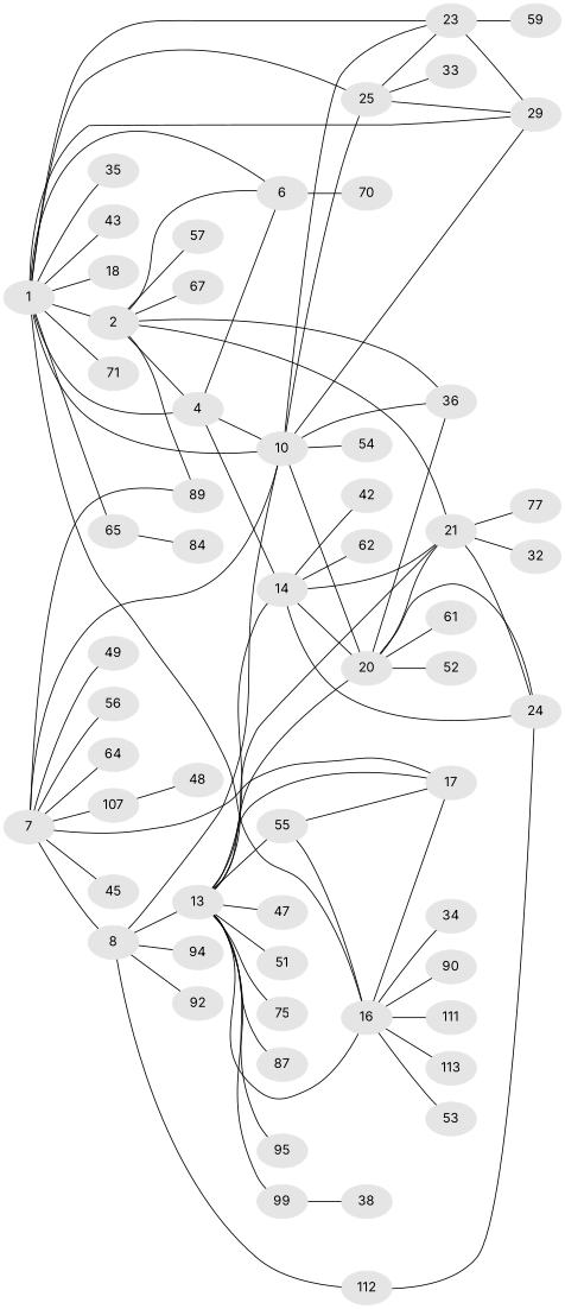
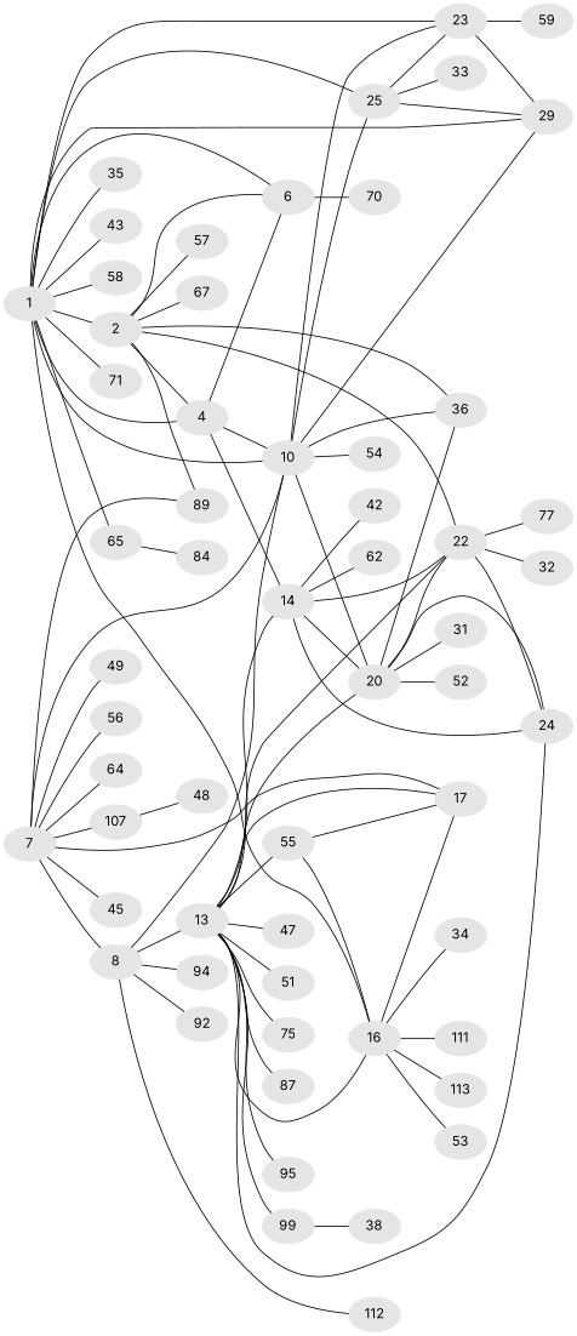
  graph {
    fontname=Inter
    rankdir=LR
    node [color=gray90 fontname=Inter style=filled]
    edge [fontname=Inter]
    1 [super="+26+40"]
    2 [super="+3+5"]
    4
    6
    10 [super="+30"]
    16
    25
    n8 [label=23 super="+66+28+82+98"]
    29 [super="+104"]
    35
    43
-   58 [label=18]
+   58
    65
    71
-   22 [label=21]
+   22
    36 [super="+81"]
    57
    67
    89
    n20 [label=14 super="+39+21+73"]
    70
    20 [super="+101+37"]
    54
    17 [super="+60"]
    53 [super="+78"]
    34
-   90
    111
    113
    33
    59 [super="+119+86"]
    84
    13 [super="+23+14+63+106+79+118+18"]
    n34 [label=55 super="+76+41"]
    24
    47
    51
    75
    n39 [label=87 super="+105"]
    95
    99
    32
    77
    42
    62
    7 [super="+9+12"]
    8 [super="+50+11"]
    45 [super="+85"]
    49
    56
    64
    107
    92
    94
    112
    48
    52
-   61
+   61 [label=31]
    38
    1 -- 2 [weight=3]
    1 -- 4
    1 -- 6
    1 -- 10
    1 -- 16
    1 -- 25
    1 -- n8 [weight=2]
    1 -- 29
    1 -- 35
    1 -- 43
    1 -- 58
    1 -- 65
    1 -- 71
    2 -- 4 [weight=3]
    2 -- 6 [weight=3]
    2 -- 22
    2 -- 36
    2 -- 57
    2 -- 67
    2 -- 89
    4 -- 6
    4 -- 10
    4 -- n20
    6 -- 70
    10 -- 25
    10 -- n8 [weight=2]
    10 -- 29
    10 -- 36
    10 -- 20
    10 -- 54
    16 -- 17
    16 -- 53
    16 -- 34
-   16 -- 90
    16 -- 111
    16 -- 113
    25 -- n8 [weight=2]
    25 -- 29
    25 -- 33
    n8 -- 29 [weight=2]
    n8 -- 59
    65 -- 84
    22 -- 24
    22 -- 32
    22 -- 77
    n20 -- 22 [weight=2]
    n20 -- 20 [weight=2]
    n20 -- 24 [weight=2]
    n20 -- 42
    n20 -- 62
    20 -- 22
    20 -- 36
    20 -- 24
    20 -- 52
    20 -- 61
    13 -- 16 [weight=3]
    13 -- 22
    13 -- n20 [weight=2]
    13 -- 20
    13 -- 17 [weight=3]
    13 -- n34 [weight=3]
-   112 -- 24
+   13 -- 24
    13 -- 47
    13 -- 51
    13 -- 75
    13 -- n39
    13 -- 95
    13 -- 99
    n34 -- 16
    n34 -- 17
    99 -- 38
    7 -- 10 [weight=3]
    7 -- 89
    7 -- 17
    7 -- 8 [weight=6]
    7 -- 45
    7 -- 49
    7 -- 56
    7 -- 64
    7 -- 107
    8 -- 10 [weight=2]
    8 -- 13
    8 -- 92
    8 -- 94
    8 -- 112
    107 -- 48
  }
